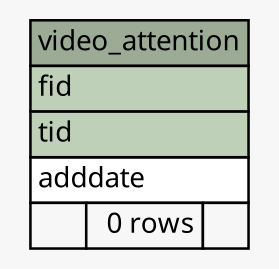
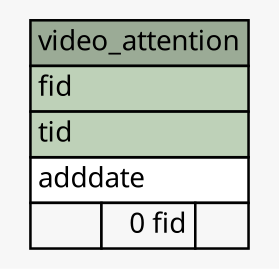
  digraph {
    bgcolor="#f7f7f7"
    fontname="Microsoft YaHei"
    fontsize=11
    nodesep=0.18
    rankdir=TB
    ranksep=0.46
-   n1 [fontname="Microsoft YaHei" fontsize=11 label=<     <TABLE BORDER="0" CELLBORDER="1" CELLSPACING="0" BGCOLOR="#ffffff">       <TR><TD COLSPAN="3" BGCOLOR="#9bab96" ALIGN="CENTER">video_attention</TD></TR>       <TR><TD PORT="fid" COLSPAN="3" BGCOLOR="#bed1b8" ALIGN="LEFT">fid</TD></TR>       <TR><TD PORT="tid" COLSPAN="3" BGCOLOR="#bed1b8" ALIGN="LEFT">tid</TD></TR>       <TR><TD PORT="adddate" COLSPAN="3" ALIGN="LEFT">adddate</TD></TR>       <TR><TD ALIGN="LEFT" BGCOLOR="#f7f7f7">  </TD><TD ALIGN="RIGHT" BGCOLOR="#f7f7f7">0 rows</TD><TD ALIGN="RIGHT" BGCOLOR="#f7f7f7">  </TD></TR>     </TABLE>> shape=plaintext]
+   n1 [fontname="Microsoft YaHei" fontsize=11 label=<     <TABLE BORDER="0" CELLBORDER="1" CELLSPACING="0" BGCOLOR="#ffffff">       <TR><TD COLSPAN="3" BGCOLOR="#9bab96" ALIGN="CENTER">video_attention</TD></TR>       <TR><TD PORT="fid" COLSPAN="3" BGCOLOR="#bed1b8" ALIGN="LEFT">fid</TD></TR>       <TR><TD PORT="tid" COLSPAN="3" BGCOLOR="#bed1b8" ALIGN="LEFT">tid</TD></TR>       <TR><TD PORT="adddate" COLSPAN="3" ALIGN="LEFT">adddate</TD></TR>       <TR><TD ALIGN="LEFT" BGCOLOR="#f7f7f7">  </TD><TD ALIGN="RIGHT" BGCOLOR="#f7f7f7">0 fid</TD><TD ALIGN="RIGHT" BGCOLOR="#f7f7f7">  </TD></TR>     </TABLE>> shape=plaintext]
  }
